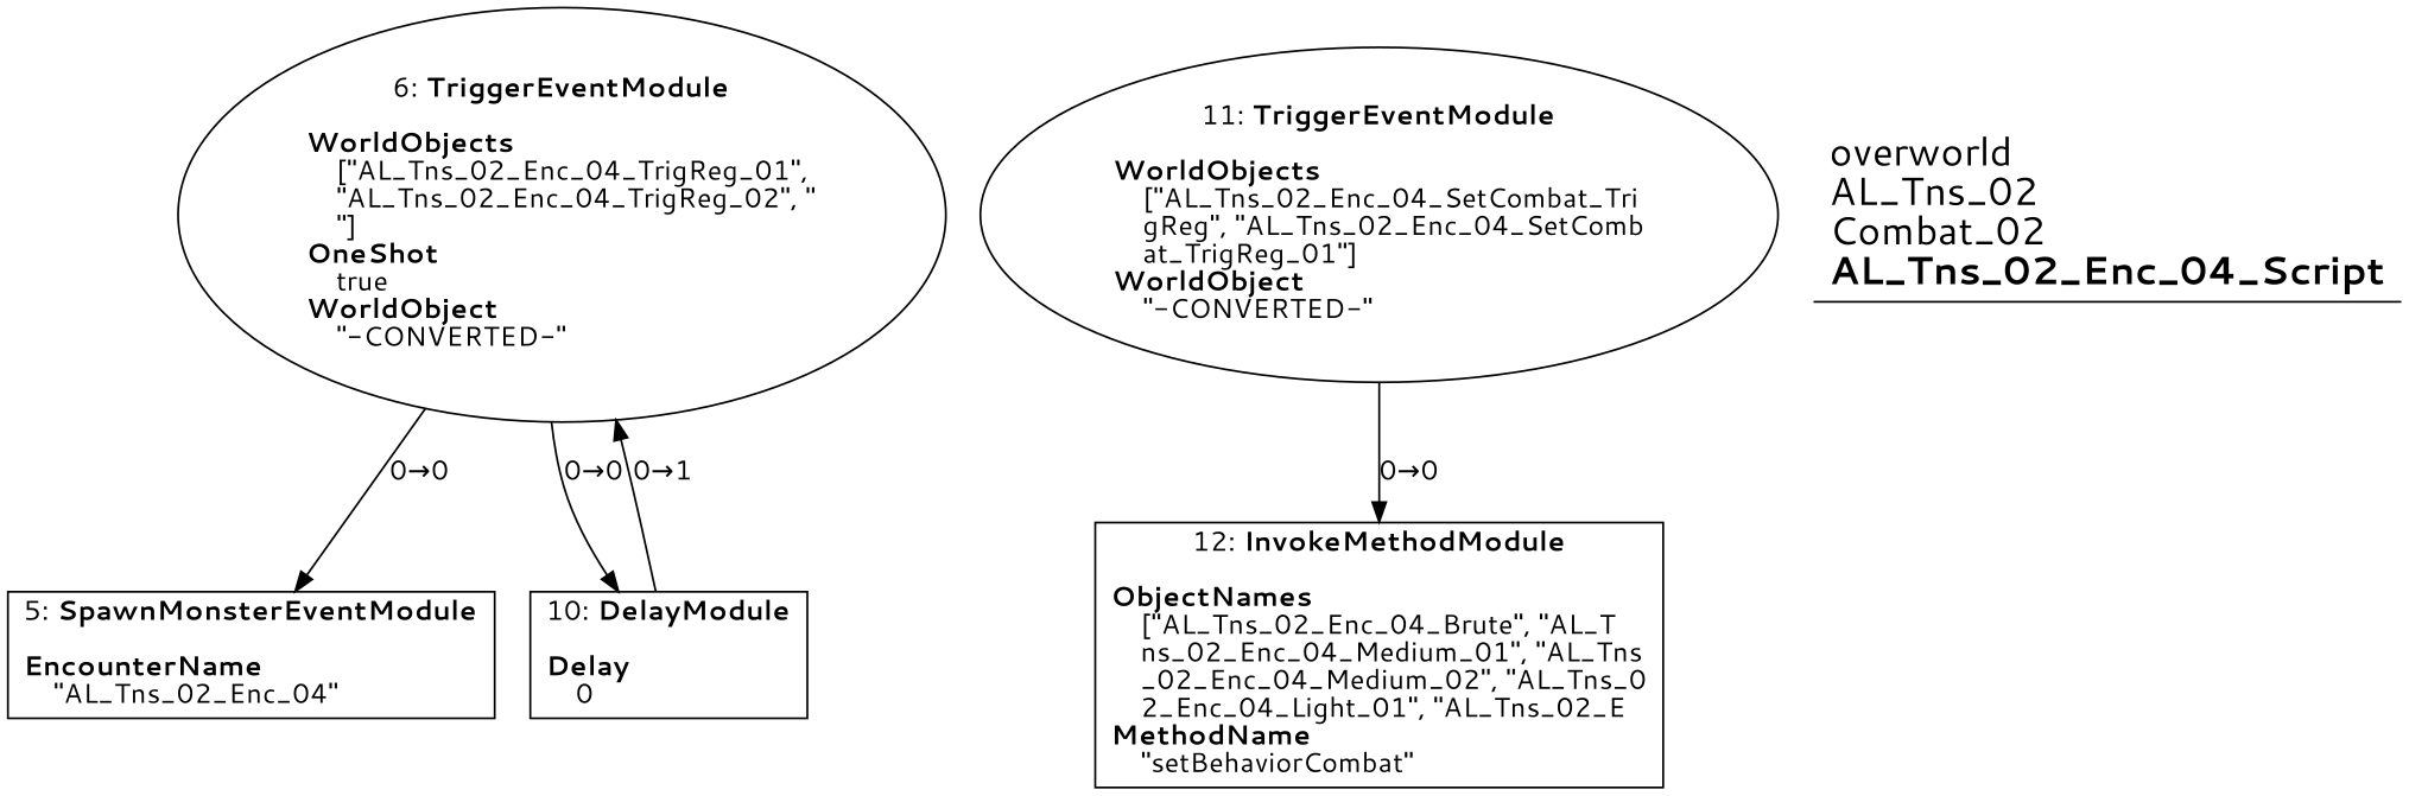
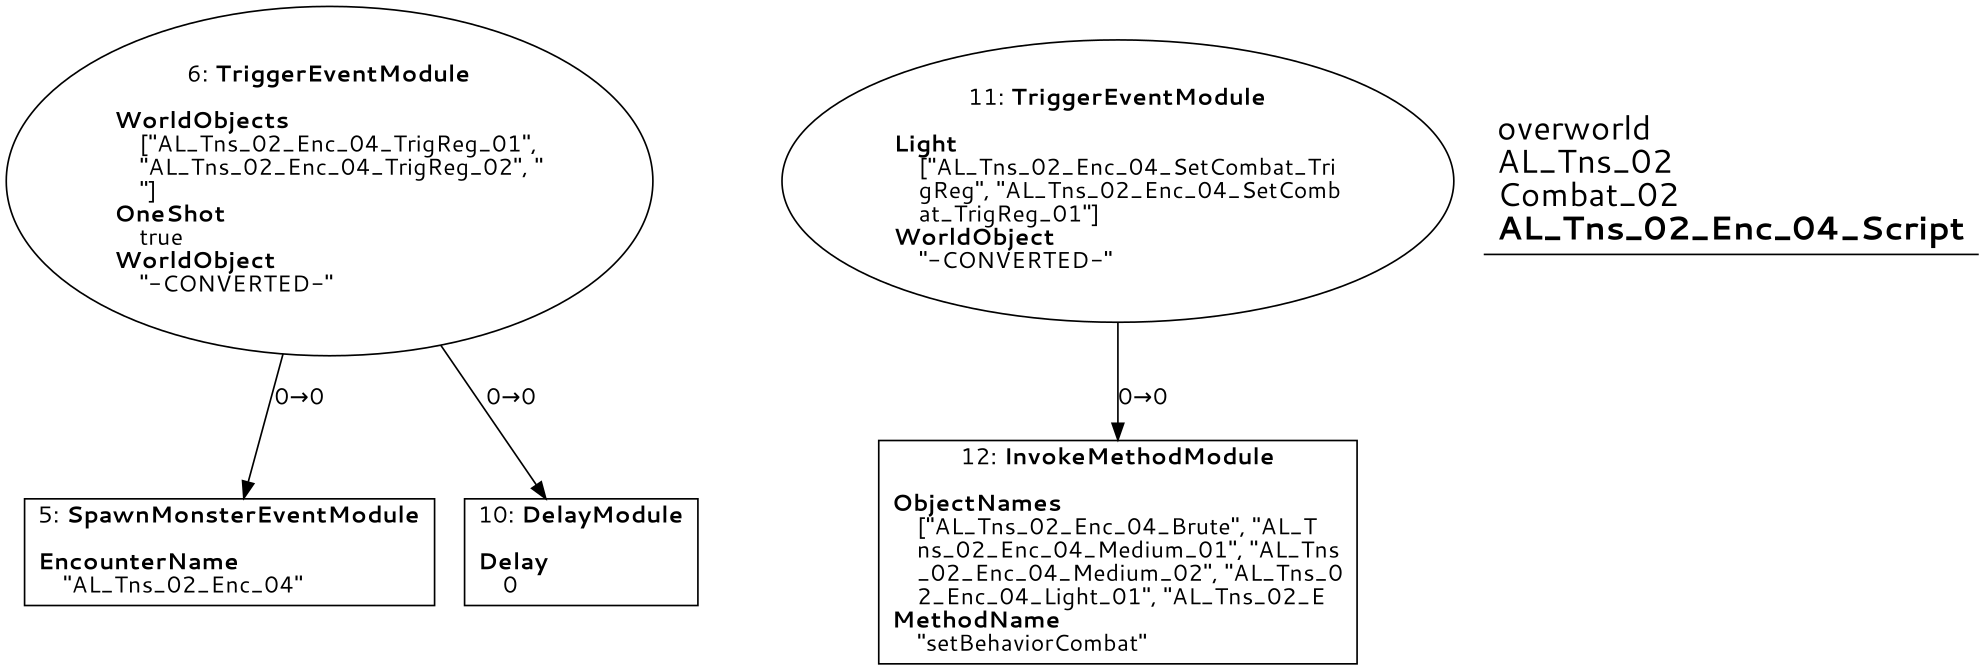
  digraph {
    fontname="Segoe UI"
    splines=spline
    node [fontname="Segoe UI" shape=box]
    edge [fontname="Segoe UI"]
    n1 [label=<5: <b>SpawnMonsterEventModule</b><br/><br/><b>EncounterName</b><br align="left"/>    &quot;AL_Tns_02_Enc_04&quot;<br align="left"/>>]
    n2 [label=<6: <b>TriggerEventModule</b><br/><br/><b>WorldObjects</b><br align="left"/>    [&quot;AL_Tns_02_Enc_04_TrigReg_01&quot;, <br align="left"/>    &quot;AL_Tns_02_Enc_04_TrigReg_02&quot;, &quot;<br align="left"/>    &quot;]<br align="left"/><b>OneShot</b><br align="left"/>    true<br align="left"/><b>WorldObject</b><br align="left"/>    &quot;-CONVERTED-&quot;<br align="left"/>> shape=oval]
    n3 [label=<10: <b>DelayModule</b><br/><br/><b>Delay</b><br align="left"/>    0<br align="left"/>>]
-   n4 [label=<11: <b>TriggerEventModule</b><br/><br/><b>WorldObjects</b><br align="left"/>    [&quot;AL_Tns_02_Enc_04_SetCombat_Tri<br align="left"/>    gReg&quot;, &quot;AL_Tns_02_Enc_04_SetComb<br align="left"/>    at_TrigReg_01&quot;]<br align="left"/><b>WorldObject</b><br align="left"/>    &quot;-CONVERTED-&quot;<br align="left"/>> shape=oval]
+   n4 [label=<11: <b>TriggerEventModule</b><br/><br/><b>Light</b><br align="left"/>    [&quot;AL_Tns_02_Enc_04_SetCombat_Tri<br align="left"/>    gReg&quot;, &quot;AL_Tns_02_Enc_04_SetComb<br align="left"/>    at_TrigReg_01&quot;]<br align="left"/><b>WorldObject</b><br align="left"/>    &quot;-CONVERTED-&quot;<br align="left"/>> shape=oval]
    n5 [label=<12: <b>InvokeMethodModule</b><br/><br/><b>ObjectNames</b><br align="left"/>    [&quot;AL_Tns_02_Enc_04_Brute&quot;, &quot;AL_T<br align="left"/>    ns_02_Enc_04_Medium_01&quot;, &quot;AL_Tns<br align="left"/>    _02_Enc_04_Medium_02&quot;, &quot;AL_Tns_0<br align="left"/>    2_Enc_04_Light_01&quot;, &quot;AL_Tns_02_E<br align="left"/><b>MethodName</b><br align="left"/>    &quot;setBehaviorCombat&quot;<br align="left"/>>]
    n6 [label=<<font point-size="20">overworld<br align="left"/>AL_Tns_02<br align="left"/>Combat_02<br align="left"/><b>AL_Tns_02_Enc_04_Script</b><br align="left"/></font>> shape=underline]
    n2 -> n1 [label="0→0"]
    n2 -> n3 [label="0→0"]
-   n3 -> n2 [label="0→1"]
    n4 -> n5 [label="0→0"]
  }
